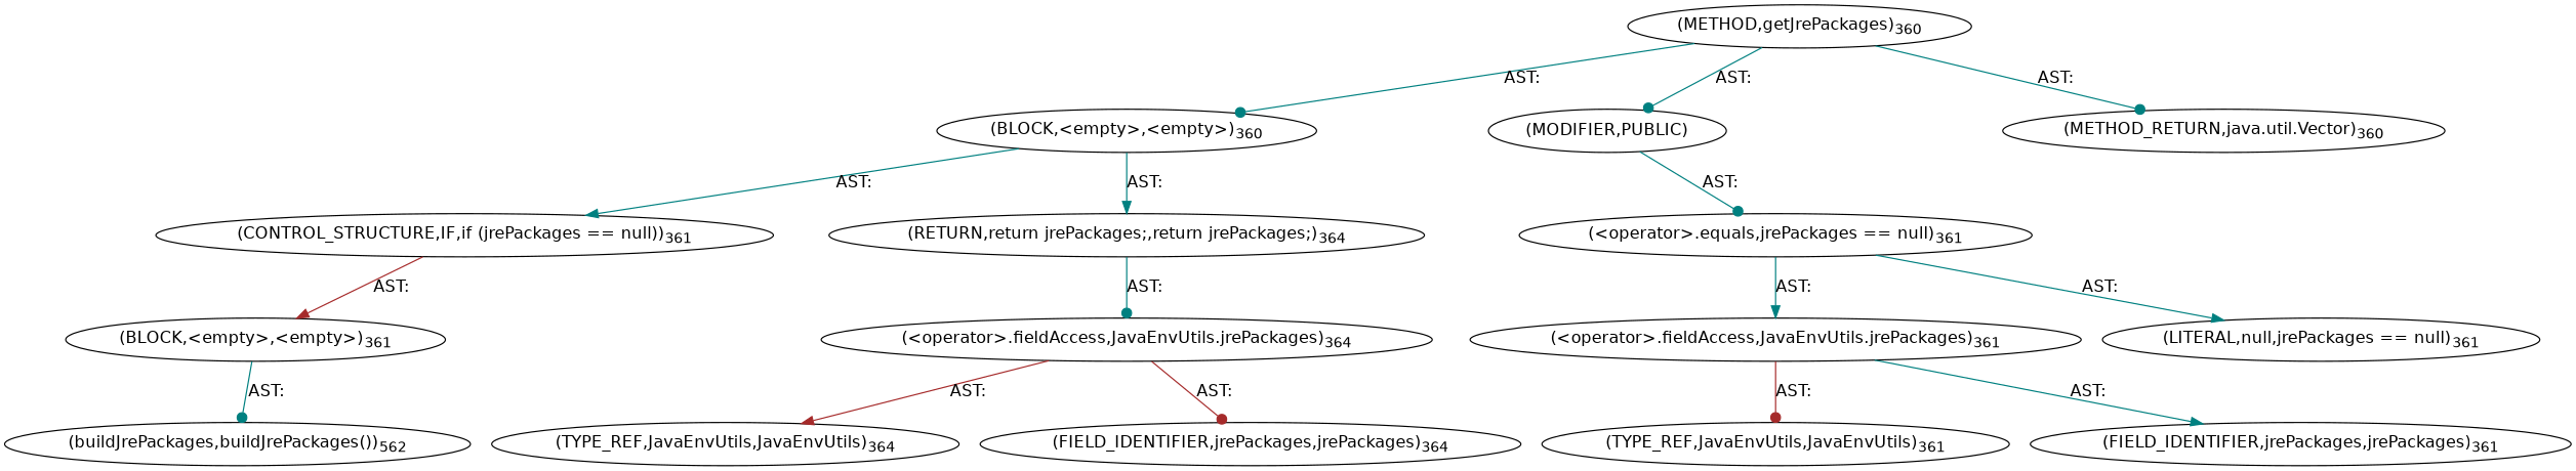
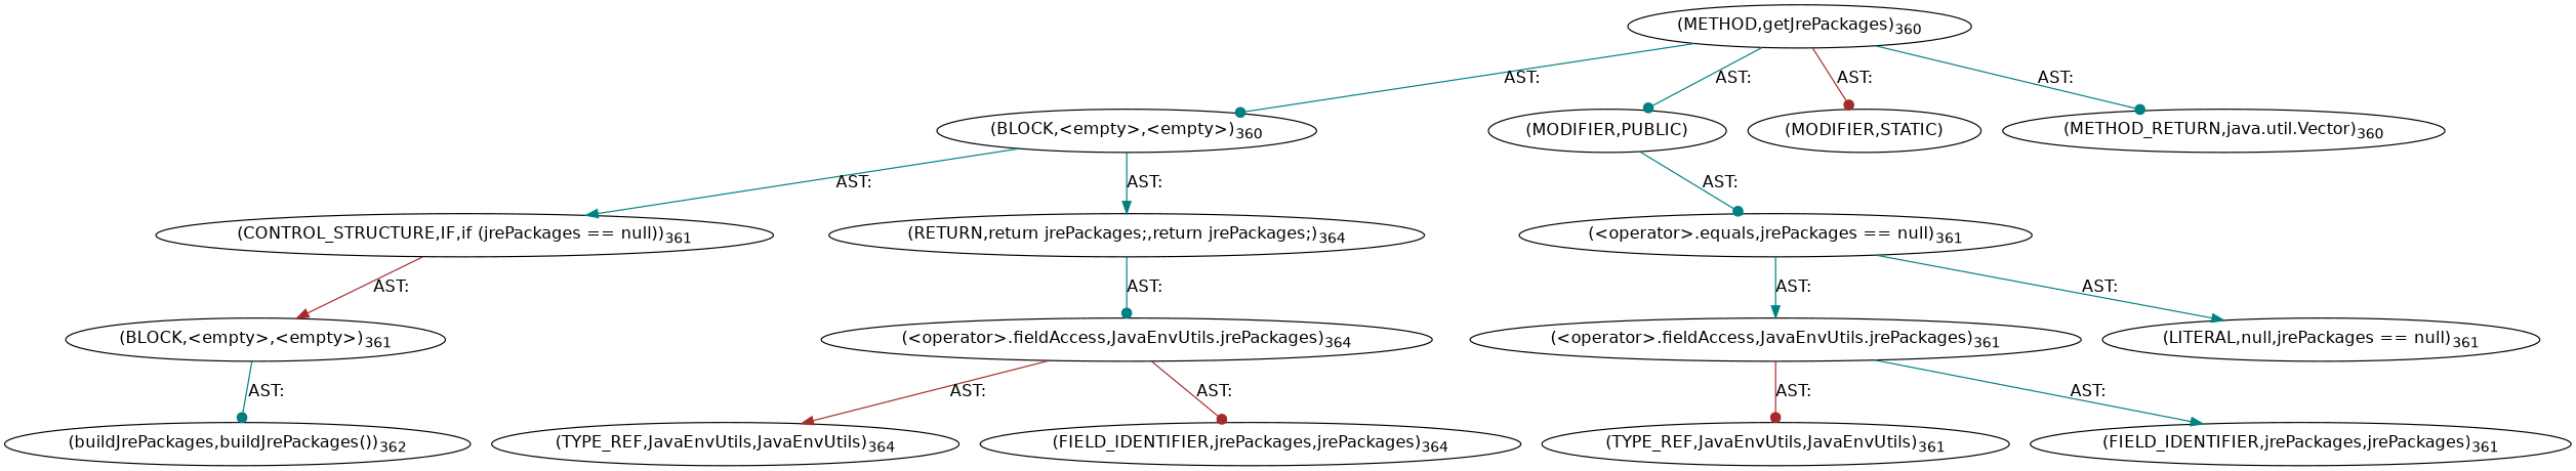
  digraph {
    fontname="DejaVu Sans"
    node [fontname="DejaVu Sans"]
    edge [arrowhead=dot color=teal fontname="DejaVu Sans"]
    n1 [label=<(METHOD,getJrePackages)<SUB>360</SUB>>]
    n2 [label=<(BLOCK,&lt;empty&gt;,&lt;empty&gt;)<SUB>360</SUB>>]
    n3 [label=<(MODIFIER,PUBLIC)>]
+   n4 [label=<(MODIFIER,STATIC)>]
    n5 [label=<(METHOD_RETURN,java.util.Vector)<SUB>360</SUB>>]
    n6 [label=<(CONTROL_STRUCTURE,IF,if (jrePackages == null))<SUB>361</SUB>>]
    n7 [label=<(RETURN,return jrePackages;,return jrePackages;)<SUB>364</SUB>>]
    n8 [label=<(&lt;operator&gt;.equals,jrePackages == null)<SUB>361</SUB>>]
    n9 [label=<(BLOCK,&lt;empty&gt;,&lt;empty&gt;)<SUB>361</SUB>>]
    n10 [label=<(&lt;operator&gt;.fieldAccess,JavaEnvUtils.jrePackages)<SUB>364</SUB>>]
    n11 [label=<(&lt;operator&gt;.fieldAccess,JavaEnvUtils.jrePackages)<SUB>361</SUB>>]
    n12 [label=<(LITERAL,null,jrePackages == null)<SUB>361</SUB>>]
-   n13 [label=<(buildJrePackages,buildJrePackages())<SUB>562</SUB>>]
+   n13 [label=<(buildJrePackages,buildJrePackages())<SUB>362</SUB>>]
    n14 [label=<(TYPE_REF,JavaEnvUtils,JavaEnvUtils)<SUB>361</SUB>>]
    n15 [label=<(FIELD_IDENTIFIER,jrePackages,jrePackages)<SUB>361</SUB>>]
    n16 [label=<(TYPE_REF,JavaEnvUtils,JavaEnvUtils)<SUB>364</SUB>>]
    n17 [label=<(FIELD_IDENTIFIER,jrePackages,jrePackages)<SUB>364</SUB>>]
    n1 -> n2 [label="AST: "]
    n1 -> n3 [label="AST: "]
+   n1 -> n4 [color=brown label="AST: "]
    n1 -> n5 [label="AST: "]
    n2 -> n6 [arrowhead=normal label="AST: "]
    n2 -> n7 [arrowhead=normal label="AST: "]
    n3 -> n8 [label="AST: "]
    n6 -> n9 [arrowhead=normal color=brown label="AST: "]
    n7 -> n10 [label="AST: "]
    n8 -> n11 [arrowhead=normal label="AST: "]
    n8 -> n12 [arrowhead=normal label="AST: "]
    n9 -> n13 [label="AST: "]
    n10 -> n16 [arrowhead=normal color=brown label="AST: "]
    n10 -> n17 [color=brown label="AST: "]
    n11 -> n14 [color=brown label="AST: "]
    n11 -> n15 [arrowhead=normal label="AST: "]
  }
